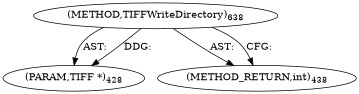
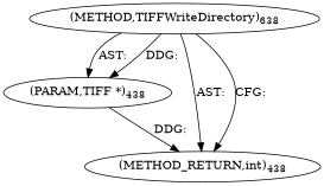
  digraph {
    n1 [label=<(METHOD,TIFFWriteDirectory)<SUB>638</SUB>>]
-   n2 [label=<(PARAM,TIFF *)<SUB>428</SUB>>]
+   n2 [label=<(PARAM,TIFF *)<SUB>438</SUB>>]
    n3 [label=<(METHOD_RETURN,int)<SUB>438</SUB>>]
    n1 -> n2 [label="AST: "]
    n1 -> n2 [label="DDG: "]
    n1 -> n3 [label="AST: "]
    n1 -> n3 [label="CFG: "]
+   n2 -> n3 [label="DDG: "]
  }
